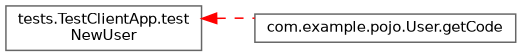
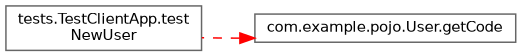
  digraph {
    rankdir=RL
    node [fillcolor=white fontname=Helvetica fontsize=10 shape=box style=filled]
    n1 [color=gray40 fontcolor=black height=0.2 label="com.example.pojo.User.getCode" width=0.4]
    n2 [color=grey40 height=0.2 label="tests.TestClientApp.test\lNewUser" width=0.4]
-   n2 -> n1 [color=red dir=back fontname=Helvetica fontsize=10 labelfontname=Helvetica labelfontsize=10 style=dashed]
+   n1 -> n2 [color=red dir=back fontname=Helvetica fontsize=10 labelfontname=Helvetica labelfontsize=10 style=dashed]
  }
